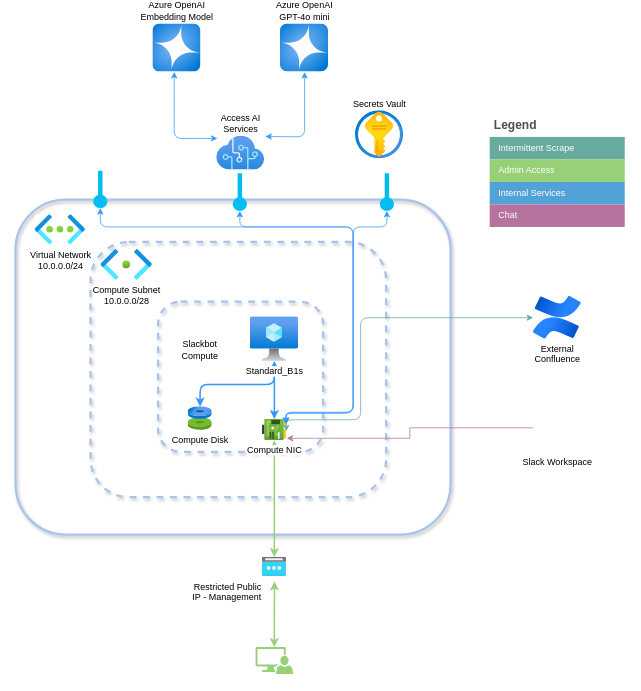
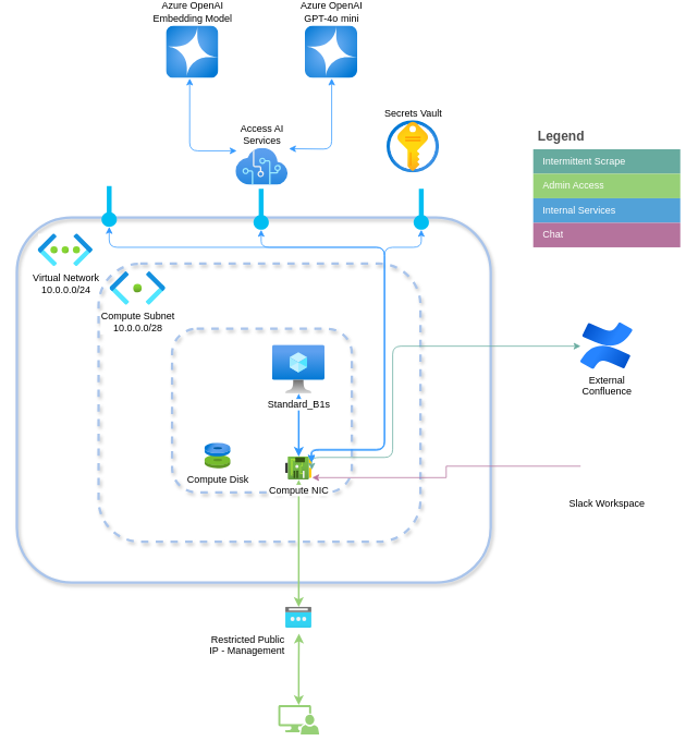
  <mxCell id="0" />
  <mxCell id="1" parent="0" />
  <mxCell id="2" value="" style="rounded=1;whiteSpace=wrap;html=1;fillColor=none;strokeWidth=3;strokeColor=#A9C4EB;glass=1;shadow=1;dashed=1;" vertex="1" parent="1"><mxGeometry x="210" y="390.68" width="220" height="200" as="geometry" /></mxCell>
  <mxCell id="3" value="" style="rounded=1;whiteSpace=wrap;html=1;fillColor=none;strokeWidth=3;strokeColor=#A9C4EB;glass=1;shadow=1;" vertex="1" parent="1"><mxGeometry x="20" y="254.56" width="580" height="446.44" as="geometry" /></mxCell>
  <mxCell id="4" value="" style="rounded=1;whiteSpace=wrap;html=1;fillColor=none;strokeWidth=3;strokeColor=#A9C4EB;glass=1;shadow=1;dashed=1;" vertex="1" parent="1"><mxGeometry x="120" y="311" width="394" height="340" as="geometry" /></mxCell>
  <mxCell id="5" style="edgeStyle=orthogonalEdgeStyle;rounded=1;orthogonalLoop=1;jettySize=auto;html=1;strokeColor=#3399FF;strokeWidth=2;startArrow=classic;startFill=1;curved=0;jumpStyle=arc;" edge="1" parent="1" source="7" target="15"><mxGeometry relative="1" as="geometry" /></mxCell>
- <mxCell id="6" style="edgeStyle=orthogonalEdgeStyle;rounded=1;orthogonalLoop=1;jettySize=auto;html=1;startArrow=classic;startFill=1;strokeColor=#3399FF;strokeWidth=2;curved=0;jumpStyle=arc;" edge="1" parent="1" source="7" target="16"><mxGeometry relative="1" as="geometry"><Array as="points"><mxPoint x="365" y="501" /><mxPoint x="266" y="501" /></Array></mxGeometry></mxCell>
  <mxCell id="7" value="Standard_B1s" style="image;aspect=fixed;html=1;points=[];align=center;fontSize=12;image=img/lib/azure2/compute/Virtual_Machine.svg;" vertex="1" parent="1"><mxGeometry x="333" y="410.68" width="64" height="59.36" as="geometry" /></mxCell>
  <mxCell id="8" value="&lt;div&gt;Azure OpenAI&lt;/div&gt;&lt;div&gt;Embedding Model&lt;/div&gt;" style="image;aspect=fixed;html=1;points=[];align=center;fontSize=12;image=img/lib/azure2/ai_machine_learning/Azure_OpenAI.svg;labelPosition=center;verticalLabelPosition=top;verticalAlign=bottom;" vertex="1" parent="1"><mxGeometry x="203" y="20.41" width="64" height="64" as="geometry" /></mxCell>
  <mxCell id="9" value="&lt;div&gt;Azure OpenAI&lt;/div&gt;&lt;div&gt;GPT-4o mini&lt;/div&gt;" style="image;aspect=fixed;html=1;points=[];align=center;fontSize=12;image=img/lib/azure2/ai_machine_learning/Azure_OpenAI.svg;labelPosition=center;verticalLabelPosition=top;verticalAlign=bottom;" vertex="1" parent="1"><mxGeometry x="373" y="20.41" width="64" height="64" as="geometry" /></mxCell>
  <mxCell id="10" value="&lt;div&gt;External&lt;/div&gt;&lt;div&gt;Confluence&lt;/div&gt;" style="image;html=1;image=img/lib/atlassian/Confluence_Logo.svg;" vertex="1" parent="1"><mxGeometry x="710" y="383.4" width="64" height="57" as="geometry" /></mxCell>
  <mxCell id="11" value="Slack Workspace" style="shape=image;html=1;verticalAlign=top;verticalLabelPosition=bottom;labelBackgroundColor=#ffffff;imageAspect=0;aspect=fixed;image=https://cdn2.iconfinder.com/data/icons/social-media-2285/512/1_Slack_colored_svg-128.png" vertex="1" parent="1"><mxGeometry x="710" y="526.68" width="64" height="64" as="geometry" /></mxCell>
  <mxCell id="12" value="Secrets Vault" style="image;aspect=fixed;html=1;points=[];align=center;fontSize=12;image=img/lib/azure2/security/Key_Vaults.svg;labelPosition=center;verticalLabelPosition=top;verticalAlign=bottom;" vertex="1" parent="1"><mxGeometry x="473" y="136" width="64" height="64" as="geometry" /></mxCell>
  <mxCell id="13" style="edgeStyle=orthogonalEdgeStyle;rounded=1;orthogonalLoop=1;jettySize=auto;html=1;startArrow=classic;startFill=1;strokeColor=#97D077;strokeWidth=2;curved=0;jumpStyle=arc;" edge="1" parent="1" source="14" target="15"><mxGeometry relative="1" as="geometry" /></mxCell>
  <mxCell id="14" value="&lt;div&gt;Restricted Public&lt;/div&gt;&lt;div&gt;IP - Management&lt;/div&gt;" style="image;aspect=fixed;html=1;points=[];align=right;fontSize=12;image=img/lib/azure2/networking/Public_IP_Addresses.svg;labelPosition=left;verticalLabelPosition=bottom;verticalAlign=top;" vertex="1" parent="1"><mxGeometry x="349" y="731" width="32" height="25.6" as="geometry" /></mxCell>
  <mxCell id="15" value="Compute NIC" style="image;aspect=fixed;html=1;points=[];align=center;fontSize=12;image=img/lib/azure2/networking/Network_Interfaces.svg;" vertex="1" parent="1"><mxGeometry x="349" y="547.125" width="32" height="28.23" as="geometry" /></mxCell>
  <mxCell id="16" value="Compute Disk" style="image;aspect=fixed;html=1;points=[];align=center;fontSize=12;image=img/lib/azure2/compute/Disks.svg;" vertex="1" parent="1"><mxGeometry x="250" y="530.52" width="32" height="31.44" as="geometry" /></mxCell>
  <mxCell id="17" value="&lt;div&gt;Access AI&lt;/div&gt;&lt;div&gt;Services&lt;/div&gt;" style="image;aspect=fixed;html=1;points=[];align=center;fontSize=12;image=img/lib/azure2/ai_machine_learning/Cognitive_Services.svg;labelPosition=center;verticalLabelPosition=top;verticalAlign=bottom;" vertex="1" parent="1"><mxGeometry x="288" y="169.82" width="64" height="45.18" as="geometry" /></mxCell>
  <mxCell id="18" style="edgeStyle=orthogonalEdgeStyle;rounded=1;orthogonalLoop=1;jettySize=auto;html=1;entryX=0.446;entryY=1.001;entryDx=0;entryDy=0;entryPerimeter=0;curved=0;exitX=0.017;exitY=0.07;exitDx=0;exitDy=0;exitPerimeter=0;strokeColor=#3399FF;startArrow=classic;startFill=1;strokeWidth=1;" edge="1" parent="1" source="17" target="8"><mxGeometry relative="1" as="geometry" /></mxCell>
  <mxCell id="19" value="" style="edgeStyle=orthogonalEdgeStyle;rounded=1;orthogonalLoop=1;jettySize=auto;entryX=0.505;entryY=1.001;entryDx=0;entryDy=0;entryPerimeter=0;html=1;horizontal=1;verticalAlign=bottom;curved=0;strokeColor=#3399FF;startArrow=classic;startFill=1;strokeWidth=1;" edge="1" parent="1" target="9"><mxGeometry relative="1" as="geometry"><mxPoint x="353" y="170.41" as="sourcePoint" /></mxGeometry></mxCell>
- <mxCell id="20" value="Slackbot Compute" style="text;html=1;align=center;verticalAlign=middle;whiteSpace=wrap;rounded=0;" vertex="1" parent="1"><mxGeometry x="236" y="440.04" width="60" height="30" as="geometry" /></mxCell>
  <mxCell id="21" value="" style="verticalLabelPosition=bottom;html=1;verticalAlign=top;align=center;strokeColor=none;fillColor=#00BEF2;shape=mxgraph.azure.service_endpoint;rotation=-90;" vertex="1" parent="1"><mxGeometry x="108" y="231" width="50" height="20" as="geometry" /></mxCell>
  <mxCell id="22" value="&lt;div&gt;Virtual Network&lt;/div&gt;&lt;div&gt;10.0.0.0/24&lt;/div&gt;" style="image;aspect=fixed;html=1;points=[];align=center;fontSize=12;image=img/lib/azure2/networking/Virtual_Networks.svg;imageBackground=default;" vertex="1" parent="1"><mxGeometry x="46" y="274.56" width="67" height="40" as="geometry" /></mxCell>
  <mxCell id="23" value="&lt;div&gt;Compute Subnet&lt;/div&gt;&lt;div&gt;10.0.0.0/28&lt;/div&gt;" style="image;aspect=fixed;html=1;points=[];align=center;fontSize=12;image=img/lib/azure2/networking/Subnet.svg;" vertex="1" parent="1"><mxGeometry x="134" y="321" width="68" height="40.72" as="geometry" /></mxCell>
  <mxCell id="24" value="" style="verticalLabelPosition=bottom;html=1;verticalAlign=top;align=center;strokeColor=none;fillColor=#00BEF2;shape=mxgraph.azure.service_endpoint;rotation=-90;" vertex="1" parent="1"><mxGeometry x="490" y="234.56" width="50" height="20" as="geometry" /></mxCell>
  <mxCell id="25" value="" style="verticalLabelPosition=bottom;html=1;verticalAlign=top;align=center;strokeColor=none;fillColor=#00BEF2;shape=mxgraph.azure.service_endpoint;rotation=-90;" vertex="1" parent="1"><mxGeometry x="294" y="234.56" width="50" height="20" as="geometry" /></mxCell>
  <mxCell id="26" style="edgeStyle=orthogonalEdgeStyle;rounded=1;orthogonalLoop=1;jettySize=auto;html=1;entryX=0.999;entryY=0.569;entryDx=0;entryDy=0;entryPerimeter=0;strokeWidth=1;startArrow=classic;startFill=1;strokeColor=#67AB9F;curved=0;" edge="1" parent="1" source="10" target="15"><mxGeometry relative="1" as="geometry"><Array as="points"><mxPoint x="480" y="412" /><mxPoint x="480" y="548" /></Array></mxGeometry></mxCell>
  <mxCell id="27" value="" style="sketch=0;pointerEvents=1;shadow=0;dashed=0;html=1;strokeColor=none;labelPosition=center;verticalLabelPosition=bottom;verticalAlign=top;align=center;fillColor=#97D077;shape=mxgraph.mscae.system_center.admin_console" vertex="1" parent="1"><mxGeometry x="340" y="851" width="50" height="36" as="geometry" /></mxCell>
  <mxCell id="28" style="edgeStyle=orthogonalEdgeStyle;rounded=0;orthogonalLoop=1;jettySize=auto;html=1;entryX=0.507;entryY=1.269;entryDx=0;entryDy=0;entryPerimeter=0;startArrow=classic;startFill=1;strokeWidth=2;strokeColor=#97D077;" edge="1" parent="1" source="27" target="14"><mxGeometry relative="1" as="geometry" /></mxCell>
  <mxCell id="29" value="Legend" style="shape=table;startSize=30;container=1;collapsible=0;childLayout=tableLayout;fontSize=16;align=left;verticalAlign=top;fillColor=none;strokeColor=none;fontColor=#4D4D4D;fontStyle=1;spacingLeft=6;spacing=0;resizable=0;" vertex="1" parent="1"><mxGeometry x="652" y="141" width="180" height="150" as="geometry" /></mxCell>
  <mxCell id="30" value="" style="shape=tableRow;horizontal=0;startSize=0;swimlaneHead=0;swimlaneBody=0;strokeColor=inherit;top=0;left=0;bottom=0;right=0;collapsible=0;dropTarget=0;fillColor=none;points=[[0,0.5],[1,0.5]];portConstraint=eastwest;fontSize=12;" vertex="1" parent="29"><mxGeometry y="30" width="180" height="30" as="geometry" /></mxCell>
  <mxCell id="31" value="Intermittent Scrape" style="shape=partialRectangle;html=1;whiteSpace=wrap;connectable=0;strokeColor=inherit;overflow=hidden;fillColor=#67AB9F;top=0;left=0;bottom=0;right=0;pointerEvents=1;fontSize=12;align=left;fontColor=#FFFFFF;gradientColor=none;spacingLeft=10;spacingRight=4;" vertex="1" parent="30"><mxGeometry width="180" height="30" as="geometry"><mxRectangle width="180" height="30" as="alternateBounds" /></mxGeometry></mxCell>
  <mxCell id="32" value="" style="shape=tableRow;horizontal=0;startSize=0;swimlaneHead=0;swimlaneBody=0;strokeColor=inherit;top=0;left=0;bottom=0;right=0;collapsible=0;dropTarget=0;fillColor=none;points=[[0,0.5],[1,0.5]];portConstraint=eastwest;fontSize=12;" vertex="1" parent="29"><mxGeometry y="60" width="180" height="30" as="geometry" /></mxCell>
  <mxCell id="33" value="Admin Access" style="shape=partialRectangle;html=1;whiteSpace=wrap;connectable=0;strokeColor=inherit;overflow=hidden;fillColor=#97D077;top=0;left=0;bottom=0;right=0;pointerEvents=1;fontSize=12;align=left;fontColor=#FFFFFF;gradientColor=none;spacingLeft=10;spacingRight=4;" vertex="1" parent="32"><mxGeometry width="180" height="30" as="geometry"><mxRectangle width="180" height="30" as="alternateBounds" /></mxGeometry></mxCell>
  <mxCell id="34" value="" style="shape=tableRow;horizontal=0;startSize=0;swimlaneHead=0;swimlaneBody=0;strokeColor=inherit;top=0;left=0;bottom=0;right=0;collapsible=0;dropTarget=0;fillColor=none;points=[[0,0.5],[1,0.5]];portConstraint=eastwest;fontSize=12;" vertex="1" parent="29"><mxGeometry y="90" width="180" height="30" as="geometry" /></mxCell>
  <mxCell id="35" value="Internal Services" style="shape=partialRectangle;html=1;whiteSpace=wrap;connectable=0;strokeColor=inherit;overflow=hidden;fillColor=#52a2d8;top=0;left=0;bottom=0;right=0;pointerEvents=1;fontSize=12;align=left;fontColor=#FFFFFF;gradientColor=none;spacingLeft=10;spacingRight=4;" vertex="1" parent="34"><mxGeometry width="180" height="30" as="geometry"><mxRectangle width="180" height="30" as="alternateBounds" /></mxGeometry></mxCell>
  <mxCell id="36" value="" style="shape=tableRow;horizontal=0;startSize=0;swimlaneHead=0;swimlaneBody=0;strokeColor=inherit;top=0;left=0;bottom=0;right=0;collapsible=0;dropTarget=0;fillColor=none;points=[[0,0.5],[1,0.5]];portConstraint=eastwest;fontSize=12;" vertex="1" parent="29"><mxGeometry y="120" width="180" height="30" as="geometry" /></mxCell>
  <mxCell id="37" value="Chat" style="shape=partialRectangle;html=1;whiteSpace=wrap;connectable=0;strokeColor=inherit;overflow=hidden;fillColor=#B5739D;top=0;left=0;bottom=0;right=0;pointerEvents=1;fontSize=12;align=left;fontColor=#FFFFFF;gradientColor=none;spacingLeft=10;spacingRight=4;" vertex="1" parent="36"><mxGeometry width="180" height="30" as="geometry"><mxRectangle width="180" height="30" as="alternateBounds" /></mxGeometry></mxCell>
  <mxCell id="38" style="edgeStyle=orthogonalEdgeStyle;rounded=1;orthogonalLoop=1;jettySize=auto;html=1;entryX=0.972;entryY=0.217;entryDx=0;entryDy=0;entryPerimeter=0;startArrow=classic;startFill=1;curved=0;strokeColor=#3399FF;" edge="1" parent="1" source="24" target="15"><mxGeometry relative="1" as="geometry"><Array as="points"><mxPoint x="515" y="291" /><mxPoint x="470" y="291" /><mxPoint x="470" y="538" /></Array></mxGeometry></mxCell>
  <mxCell id="39" style="edgeStyle=orthogonalEdgeStyle;rounded=1;orthogonalLoop=1;jettySize=auto;html=1;entryX=0.992;entryY=0.24;entryDx=0;entryDy=0;entryPerimeter=0;startArrow=classic;startFill=1;curved=0;strokeColor=#3399FF;" edge="1" parent="1" source="25" target="15"><mxGeometry relative="1" as="geometry"><Array as="points"><mxPoint x="319" y="291" /><mxPoint x="470" y="291" /><mxPoint x="470" y="539" /></Array></mxGeometry></mxCell>
  <mxCell id="40" style="edgeStyle=orthogonalEdgeStyle;rounded=1;orthogonalLoop=1;jettySize=auto;html=1;entryX=0.992;entryY=0.24;entryDx=0;entryDy=0;entryPerimeter=0;startArrow=classic;startFill=1;curved=0;strokeColor=#3399FF;" edge="1" parent="1" source="21" target="15"><mxGeometry relative="1" as="geometry"><Array as="points"><mxPoint x="133" y="291" /><mxPoint x="470" y="291" /><mxPoint x="470" y="539" /></Array></mxGeometry></mxCell>
  <mxCell id="41" style="edgeStyle=orthogonalEdgeStyle;rounded=0;orthogonalLoop=1;jettySize=auto;html=1;entryX=1.013;entryY=0.906;entryDx=0;entryDy=0;entryPerimeter=0;strokeColor=#B5739D;" edge="1" parent="1" source="11" target="15"><mxGeometry relative="1" as="geometry" /></mxCell>
